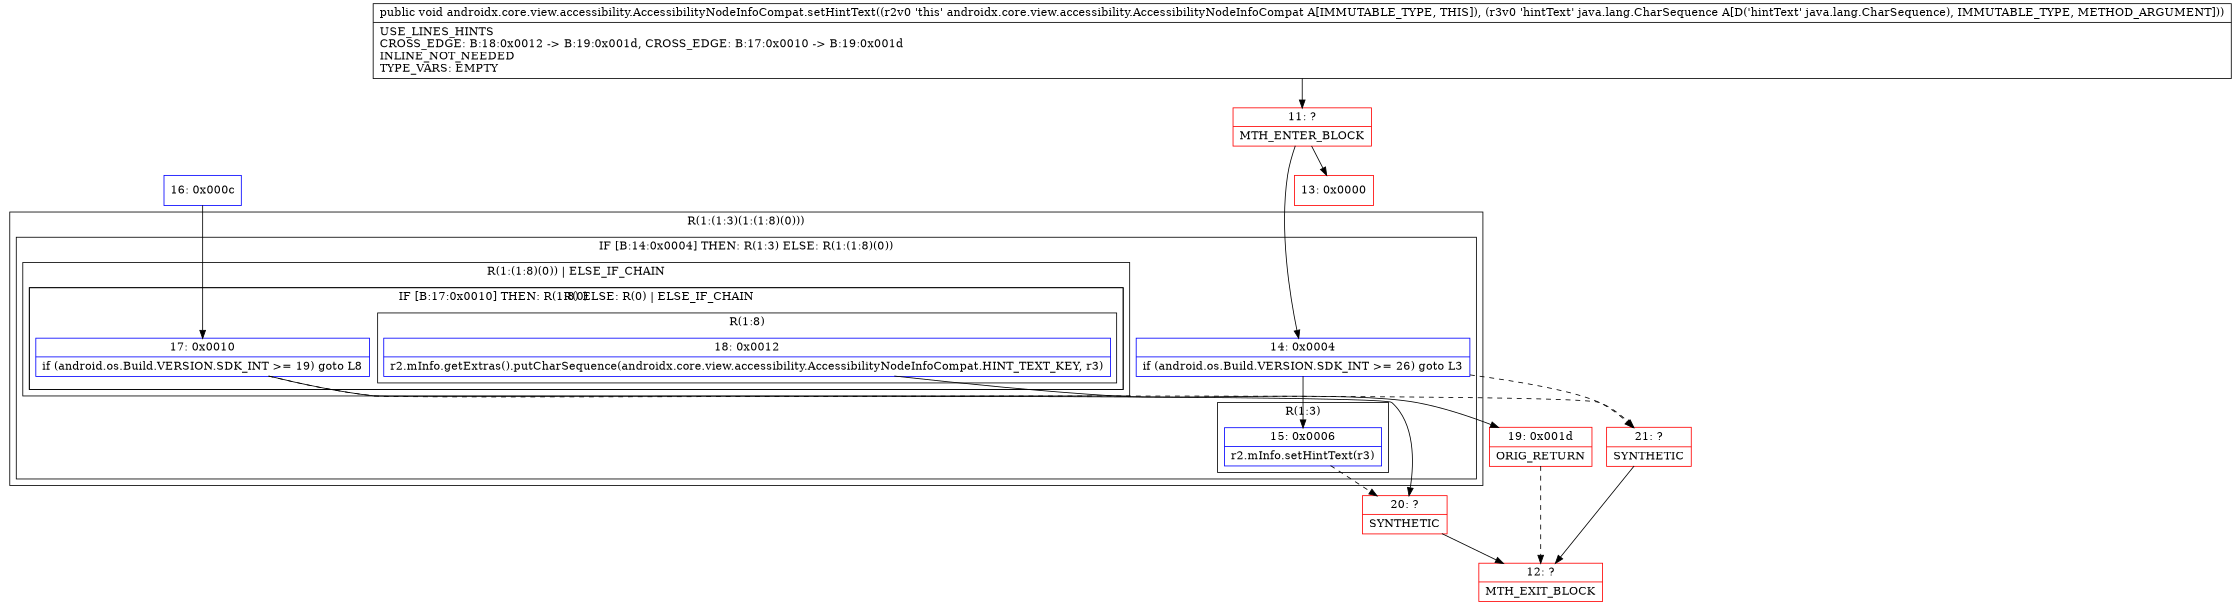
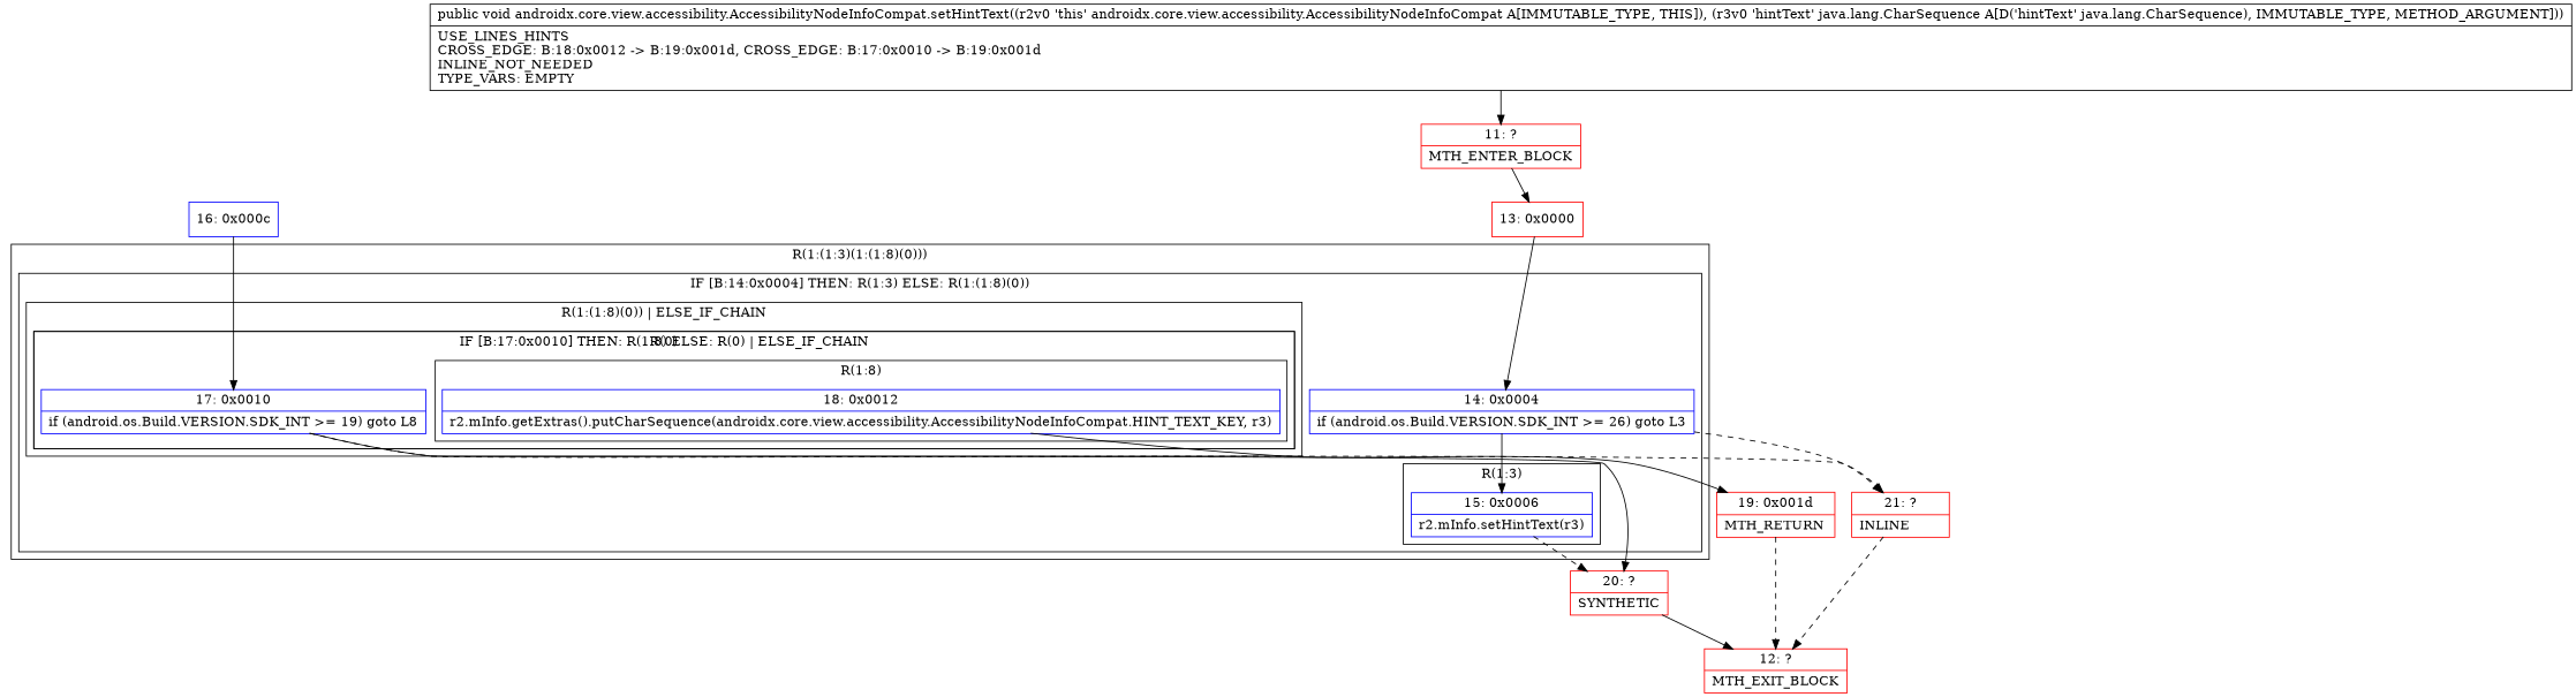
  digraph {
    node [color=red shape=record]
    n1 [color=blue label="{15\:\ 0x0006|r2.mInfo.setHintText(r3)\l}"]
    n2 [color=blue label="{18\:\ 0x0012|r2.mInfo.getExtras().putCharSequence(androidx.core.view.accessibility.AccessibilityNodeInfoCompat.HINT_TEXT_KEY, r3)\l}"]
    n3 [color=blue label="{17\:\ 0x0010|if (android.os.Build.VERSION.SDK_INT \>= 19) goto L8\l}"]
    n4 [color=blue label="{14\:\ 0x0004|if (android.os.Build.VERSION.SDK_INT \>= 26) goto L3\l}"]
    n5 [label="{20\:\ ?|SYNTHETIC\l}"]
-   n6 [label="{19\:\ 0x001d|ORIG_RETURN\l}"]
-   n7 [label="{21\:\ ?|SYNTHETIC\l}"]
+   n6 [label="{19\:\ 0x001d|MTH_RETURN\l}"]
+   n7 [label="{21\:\ ?|INLINE\l}"]
    n8 [color=blue label="{16\:\ 0x000c}"]
    n9 [label="{12\:\ ?|MTH_EXIT_BLOCK\l}"]
    n10 [label="{11\:\ ?|MTH_ENTER_BLOCK\l}"]
    n11 [label="{13\:\ 0x0000}"]
    n12 [label="{public void androidx.core.view.accessibility.AccessibilityNodeInfoCompat.setHintText((r2v0 'this' androidx.core.view.accessibility.AccessibilityNodeInfoCompat A[IMMUTABLE_TYPE, THIS]), (r3v0 'hintText' java.lang.CharSequence A[D('hintText' java.lang.CharSequence), IMMUTABLE_TYPE, METHOD_ARGUMENT]))  | USE_LINES_HINTS\lCROSS_EDGE: B:18:0x0012 \-\> B:19:0x001d, CROSS_EDGE: B:17:0x0010 \-\> B:19:0x001d\lINLINE_NOT_NEEDED\lTYPE_VARS: EMPTY\l}" color=""]
    subgraph cluster_1 {
      label="R(1:(1:3)(1:(1:8)(0)))"
      subgraph cluster_2 {
        label="IF [B:14:0x0004] THEN: R(1:3) ELSE: R(1:(1:8)(0))"
        n4
        subgraph cluster_3 {
          label="R(1:3)"
          n1
        }
        subgraph cluster_4 {
          label="R(1:(1:8)(0)) | ELSE_IF_CHAIN\l"
          subgraph cluster_5 {
            label="IF [B:17:0x0010] THEN: R(1:8) ELSE: R(0) | ELSE_IF_CHAIN\l"
            n3
            subgraph cluster_6 {
              label="R(1:8)"
              n2
            }
            subgraph cluster_7 {
              label="R(0)"
            }
          }
        }
      }
    }
    n1 -> n5 [style=dashed]
    n2 -> n6
    n3 -> n5
    n3 -> n7 [style=dashed]
    n4 -> n1
    n4 -> n7 [style=dashed]
    n5 -> n9
    n6 -> n9 [style=dashed]
-   n7 -> n9
+   n7 -> n9 [style=dashed]
    n8 -> n3
    n10 -> n11
-   n10 -> n4
+   n11 -> n4
    n12 -> n10
  }
